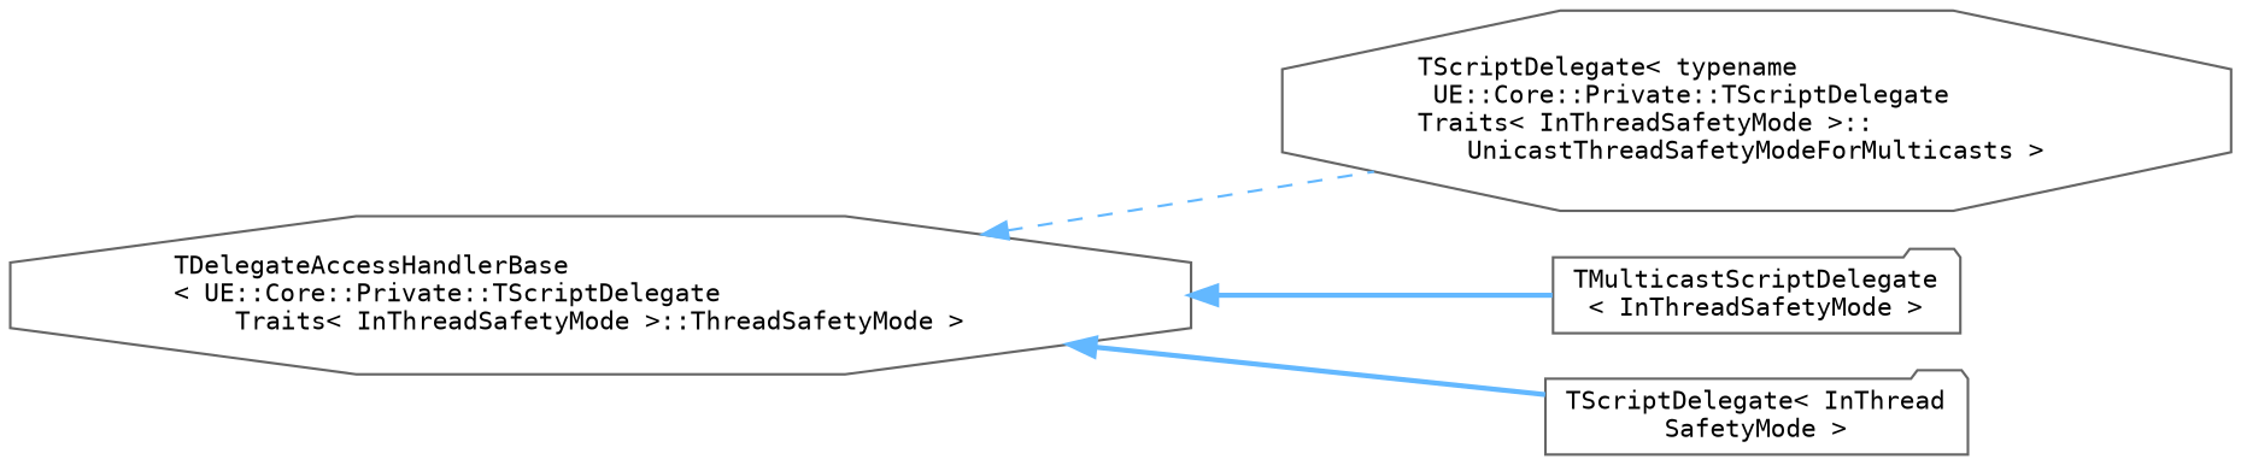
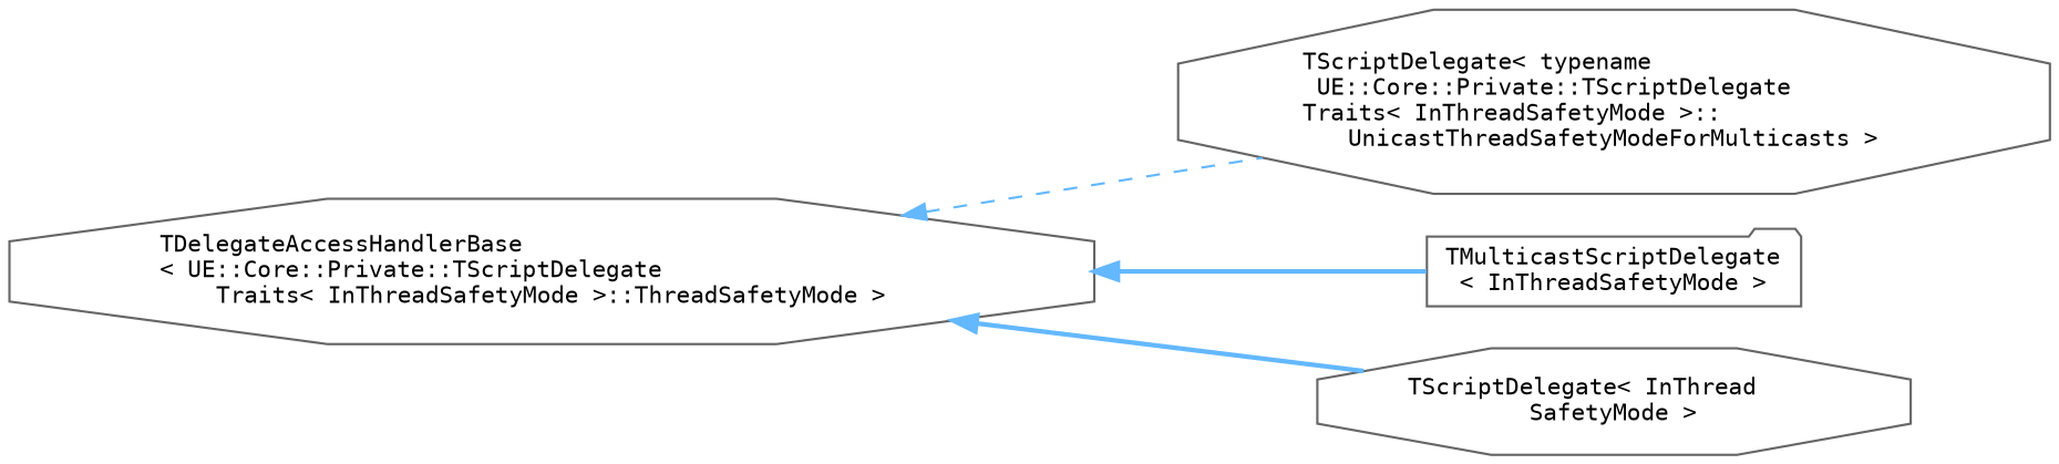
  digraph {
    rankdir=LR
    fontname="DejaVu Sans Mono"
    node [color=grey40 fillcolor=white fontname="DejaVu Sans Mono" fontsize=10 shape=octagon style=filled]
    edge [color=steelblue1 dir=back fontname="DejaVu Sans Mono" fontsize=10 labelfontname=Helvetica labelfontsize=10 style=bold]
    n1 [height=0.2 label="TDelegateAccessHandlerBase\l\< UE::Core::Private::TScriptDelegate\lTraits\< InThreadSafetyMode \>::ThreadSafetyMode \>" width=0.4]
    n2 [height=0.2 label="TScriptDelegate\< typename\l UE::Core::Private::TScriptDelegate\lTraits\< InThreadSafetyMode \>::\lUnicastThreadSafetyModeForMulticasts \>" width=0.4]
    n3 [height=0.2 label="TMulticastScriptDelegate\l\< InThreadSafetyMode \>" shape=folder width=0.4]
-   n4 [height=0.2 label="TScriptDelegate\< InThread\lSafetyMode \>" shape=folder width=0.4]
+   n4 [height=0.2 label="TScriptDelegate\< InThread\lSafetyMode \>" width=0.4]
    n1 -> n2 [style=dashed]
    n1 -> n3
    n1 -> n4
  }
